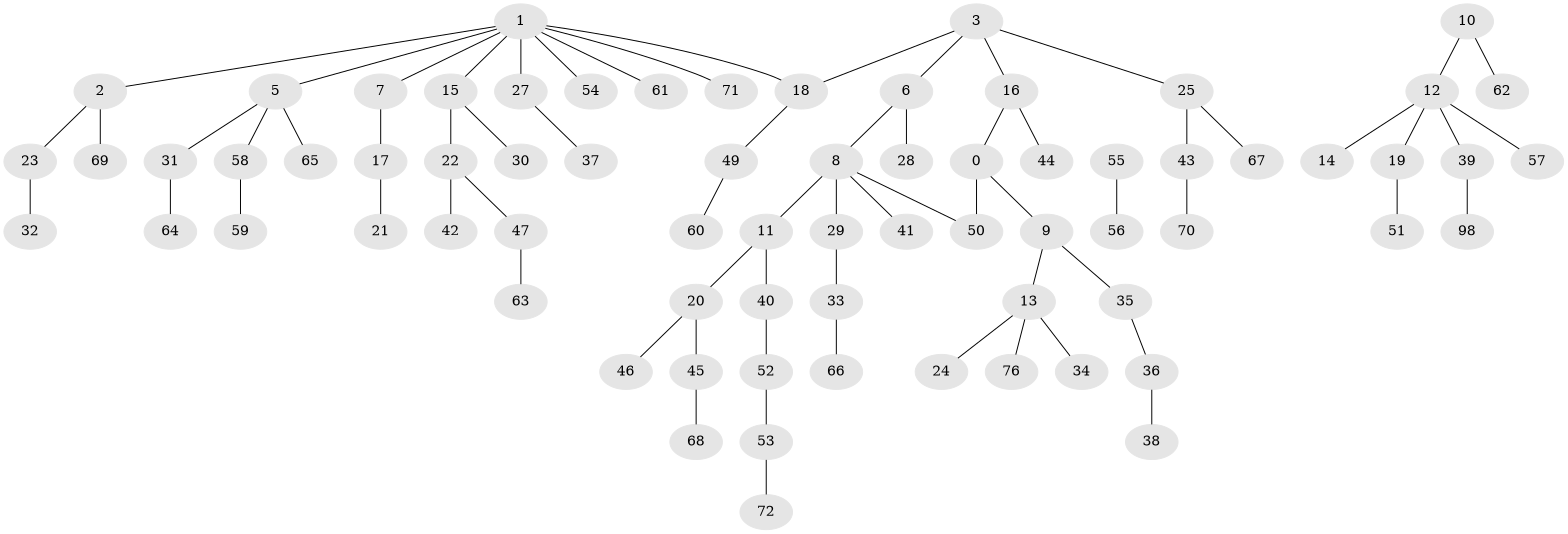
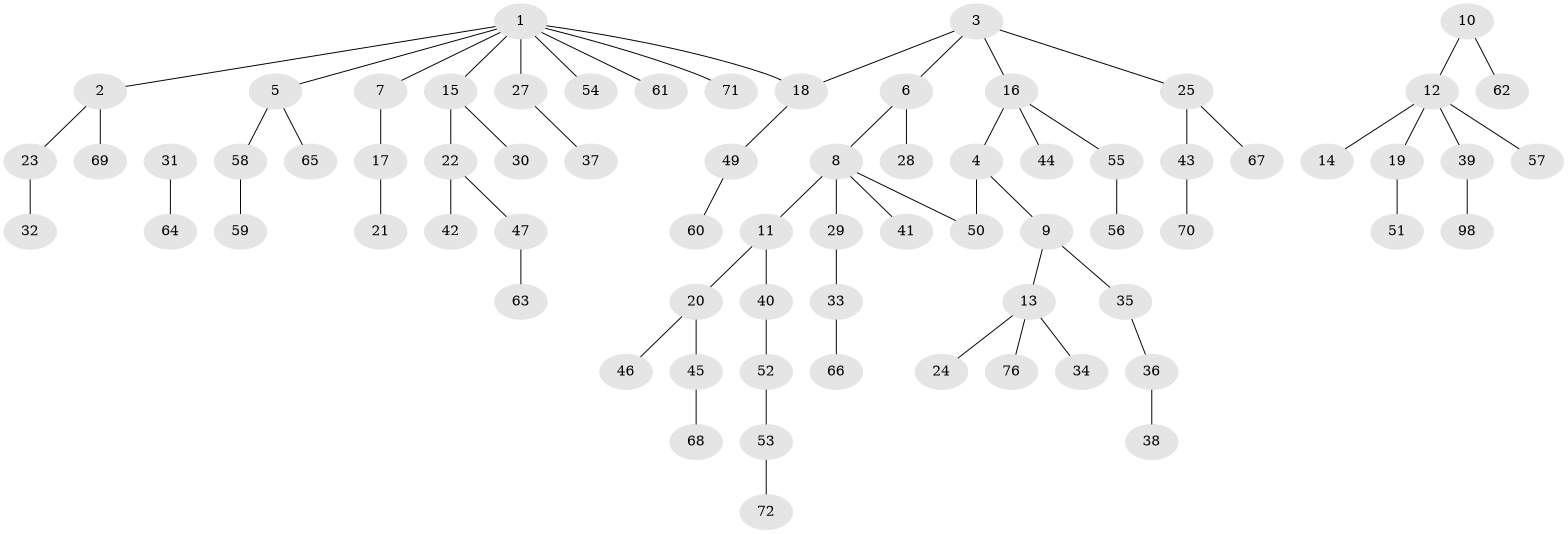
  graph {
    node [color=gray90 style=filled]
    1
    2
    5
    7
    15
    27
    54
    61
    71
    18
    23
    69
    3
    6
    16
    25
    31
    58
    65
    17
    22
    30
    37
    32
-   4 [label=0]
+   4
    9
    50
    8
    28
    44
    55
    49
    43
    67
    13
    35
    64
    59
    11
    29
    41
    21
    10
    12
    62
    20
    40
    33
    24
    n50 [label=76]
    34
    36
    14
    19
    39
    57
    46
    45
    52
    51
    n61 [label=98]
    42
    47
    56
    60
    63
    70
    66
    38
    68
    53
    72
    1 -- 2
    1 -- 5
    1 -- 7
    1 -- 15
    1 -- 27
    1 -- 54
    1 -- 61
    1 -- 71
    1 -- 18
    2 -- 23
    2 -- 69
-   5 -- 31
    5 -- 58
    5 -- 65
    7 -- 17
    15 -- 22
    15 -- 30
    27 -- 37
    18 -- 49
    23 -- 32
    3 -- 18
    3 -- 6
    3 -- 16
    3 -- 25
    6 -- 8
    6 -- 28
    16 -- 4
    16 -- 44
+   16 -- 55
    25 -- 43
    25 -- 67
    31 -- 64
    58 -- 59
    17 -- 21
    22 -- 42
    22 -- 47
    4 -- 9
    4 -- 50
    9 -- 13
    9 -- 35
    8 -- 50
    8 -- 11
    8 -- 29
    8 -- 41
    55 -- 56
    49 -- 60
    43 -- 70
    13 -- 24
    13 -- n50
    13 -- 34
    35 -- 36
    11 -- 20
    11 -- 40
    29 -- 33
    10 -- 12
    10 -- 62
    12 -- 14
    12 -- 19
    12 -- 39
    12 -- 57
    20 -- 46
    20 -- 45
    40 -- 52
    33 -- 66
    36 -- 38
    19 -- 51
    39 -- n61
    45 -- 68
    52 -- 53
    47 -- 63
    53 -- 72
  }
